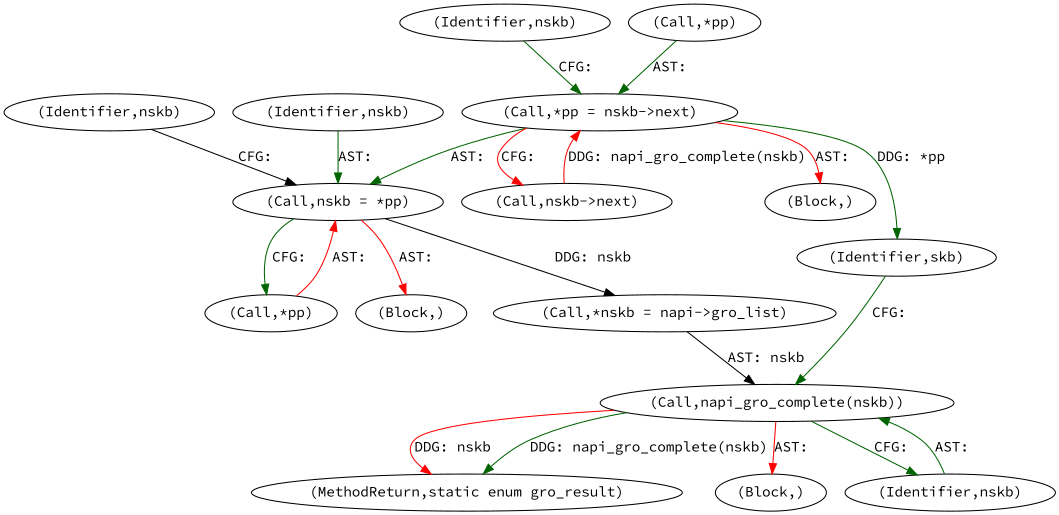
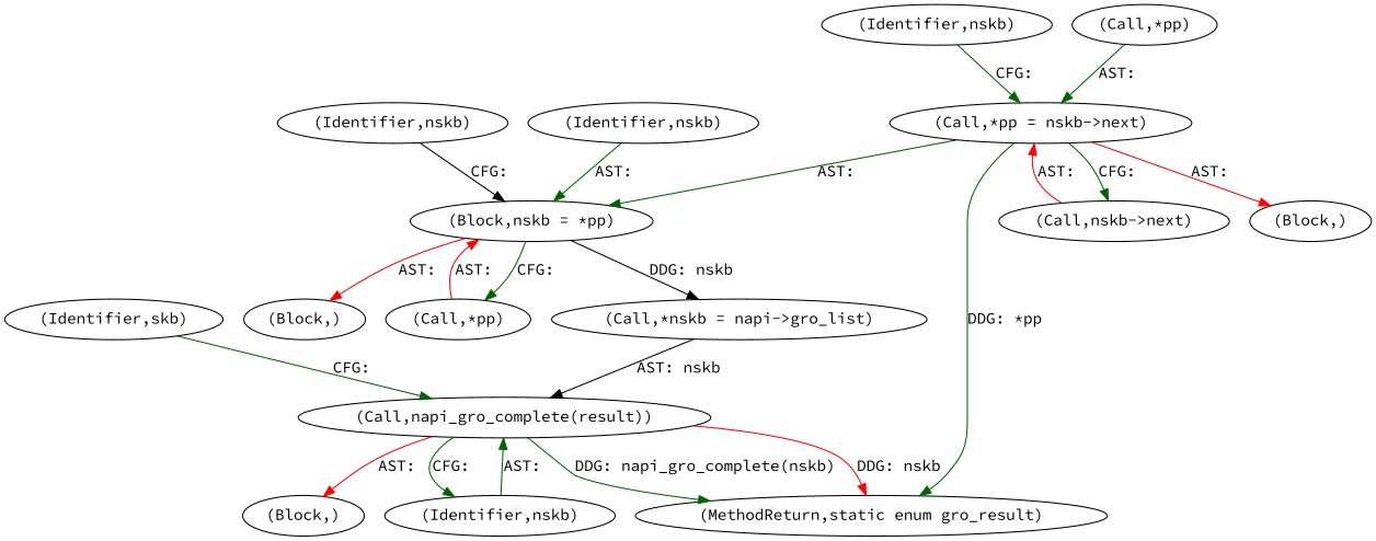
  digraph {
    fontname="Source Code Pro"
    node [fontname="Source Code Pro"]
    edge [color=darkgreen fontname="Source Code Pro"]
    n1 [label="(Call,*pp = nskb->next)"]
-   n2 [label="(Call,nskb = *pp)"]
+   n2 [label="(Block,nskb = *pp)"]
    n3 [label="(Call,nskb->next)"]
    n4 [label="(MethodReturn,static enum gro_result)"]
    n5 [label="(Block,)"]
    n6 [label="(Call,*pp)"]
    n7 [label="(Block,)"]
    n8 [label="(Call,*nskb = napi->gro_list)"]
-   n9 [label="(Call,napi_gro_complete(nskb))"]
+   n9 [label="(Call,napi_gro_complete(result))"]
    n10 [label="(Block,)"]
    n11 [label="(Identifier,nskb)"]
    n12 [label="(Identifier,nskb)"]
    n13 [label="(Identifier,skb)"]
    n14 [label="(Identifier,nskb)"]
    n15 [label="(Identifier,nskb)"]
    n16 [label="(Call,*pp)"]
    n1 -> n2 [label="AST: "]
-   n1 -> n3 [color=red label="CFG: "]
-   n1 -> n13 [label="DDG: *pp"]
+   n1 -> n3 [label="CFG: "]
+   n1 -> n4 [label="DDG: *pp"]
    n1 -> n5 [color=red label="AST: "]
    n2 -> n6 [label="CFG: "]
    n2 -> n7 [color=red label="AST: "]
    n2 -> n8 [color=black label="DDG: nskb"]
-   n3 -> n1 [color=red label="DDG: napi_gro_complete(nskb)"]
+   n3 -> n1 [color=red label="AST: "]
    n6 -> n2 [color=red label="AST: "]
    n8 -> n9 [color=black label="AST: nskb"]
    n9 -> n4 [color=red label="DDG: nskb"]
    n9 -> n4 [label="DDG: napi_gro_complete(nskb)"]
    n9 -> n10 [color=red label="AST: "]
    n9 -> n11 [label="CFG: "]
    n11 -> n9 [label="AST: "]
    n12 -> n1 [label="CFG: "]
    n13 -> n9 [label="CFG: "]
    n14 -> n2 [color=black label="CFG: "]
    n15 -> n2 [label="AST: "]
    n16 -> n1 [label="AST: "]
  }
